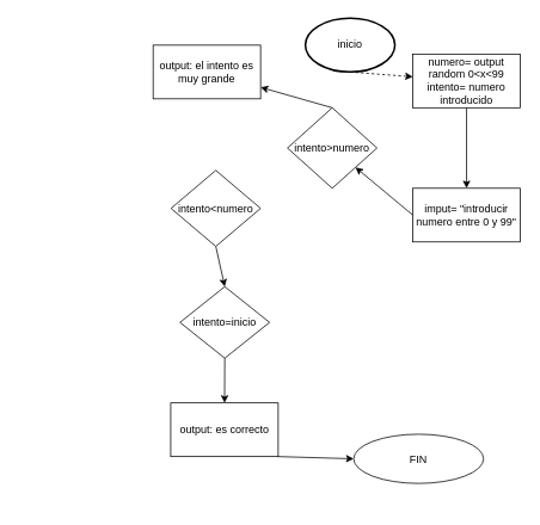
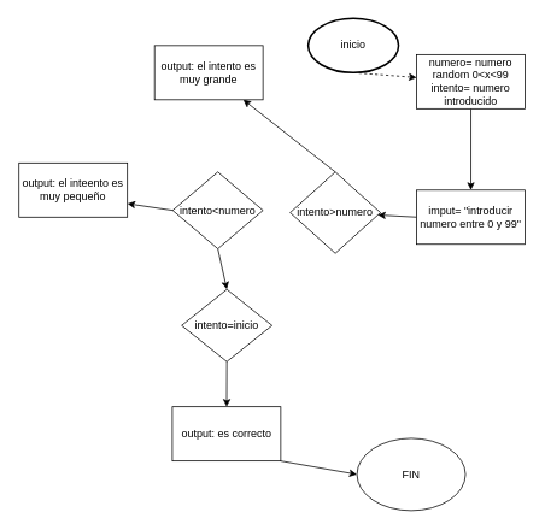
  <mxCell id="0" />
  <mxCell id="1" parent="0" />
  <mxCell id="2" style="edgeStyle=none;html=1;exitX=0.5;exitY=1;exitDx=0;exitDy=0;exitPerimeter=0;dashed=1;" parent="1" source="3" target="5" edge="1"><mxGeometry relative="1" as="geometry"><mxPoint x="390" y="150" as="targetPoint" /></mxGeometry></mxCell>
  <mxCell id="3" value="inicio" style="strokeWidth=2;html=1;shape=mxgraph.flowchart.start_1;whiteSpace=wrap;" parent="1" vertex="1"><mxGeometry x="340" y="20" width="100" height="60" as="geometry" /></mxCell>
  <mxCell id="4" style="edgeStyle=none;html=1;entryX=0.5;entryY=0;entryDx=0;entryDy=0;" parent="1" source="5" target="7" edge="1"><mxGeometry relative="1" as="geometry"><mxPoint x="390" y="220" as="targetPoint" /></mxGeometry></mxCell>
- <mxCell id="5" value="numero= output random 0&amp;lt;x&amp;lt;99&lt;br&gt;intento= numero introducido" style="rounded=0;whiteSpace=wrap;html=1;" parent="1" vertex="1"><mxGeometry x="460" y="60" width="120" height="60" as="geometry" /></mxCell>
+ <mxCell id="5" value="numero= numero random 0&amp;lt;x&amp;lt;99&lt;br&gt;intento= numero introducido" style="rounded=0;whiteSpace=wrap;html=1;" parent="1" vertex="1"><mxGeometry x="460" y="60" width="120" height="60" as="geometry" /></mxCell>
  <mxCell id="6" style="edgeStyle=none;html=1;exitX=0;exitY=0.5;exitDx=0;exitDy=0;" parent="1" source="7" target="9" edge="1"><mxGeometry relative="1" as="geometry"><mxPoint x="410" y="240" as="targetPoint" /></mxGeometry></mxCell>
  <mxCell id="7" value="imput= &quot;introducir numero entre 0 y 99&quot;" style="rounded=0;whiteSpace=wrap;html=1;" parent="1" vertex="1"><mxGeometry x="460" y="210" width="120" height="60" as="geometry" /></mxCell>
  <mxCell id="8" style="edgeStyle=none;html=1;exitX=0.5;exitY=0;exitDx=0;exitDy=0;" parent="1" source="9" target="15" edge="1"><mxGeometry relative="1" as="geometry"><mxPoint x="310" y="150" as="targetPoint" /></mxGeometry></mxCell>
- <mxCell id="9" value="intento&amp;gt;numero" style="rhombus;whiteSpace=wrap;html=1;" parent="1" vertex="1"><mxGeometry x="320" y="120" width="100" height="90" as="geometry" /></mxCell>
+ <mxCell id="9" value="intento&amp;gt;numero" style="rhombus;whiteSpace=wrap;html=1;" parent="1" vertex="1"><mxGeometry x="320" y="190" width="100" height="90" as="geometry" /></mxCell>
  <mxCell id="10" style="edgeStyle=none;html=1;exitX=0.5;exitY=1;exitDx=0;exitDy=0;entryX=0.5;entryY=0;entryDx=0;entryDy=0;" parent="1" source="12" target="14" edge="1"><mxGeometry relative="1" as="geometry" /></mxCell>
+ <mxCell id="11" style="edgeStyle=none;html=1;exitX=0;exitY=0.5;exitDx=0;exitDy=0;entryX=1;entryY=0.75;entryDx=0;entryDy=0;" parent="1" source="12" target="16" edge="1"><mxGeometry relative="1" as="geometry" /></mxCell>
  <mxCell id="12" value="intento&amp;lt;numero" style="rhombus;whiteSpace=wrap;html=1;" parent="1" vertex="1"><mxGeometry x="190" y="190" width="100" height="85" as="geometry" /></mxCell>
  <mxCell id="13" style="edgeStyle=none;html=1;exitX=0.5;exitY=1;exitDx=0;exitDy=0;" parent="1" source="14" target="18" edge="1"><mxGeometry relative="1" as="geometry"><mxPoint x="249.667" y="480" as="targetPoint" /></mxGeometry></mxCell>
  <mxCell id="14" value="intento=inicio" style="rhombus;whiteSpace=wrap;html=1;" parent="1" vertex="1"><mxGeometry x="200" y="320" width="100" height="80" as="geometry" /></mxCell>
  <mxCell id="15" value="output: el intento es muy grande" style="rounded=0;whiteSpace=wrap;html=1;" parent="1" vertex="1"><mxGeometry x="170" y="50" width="120" height="60" as="geometry" /></mxCell>
+ <mxCell id="16" value="output: el inteento es muy pequeño" style="rounded=0;whiteSpace=wrap;html=1;" parent="1" vertex="1"><mxGeometry x="20" y="180" width="120" height="60" as="geometry" /></mxCell>
  <mxCell id="17" style="edgeStyle=none;html=1;exitX=1;exitY=1;exitDx=0;exitDy=0;entryX=0;entryY=0.5;entryDx=0;entryDy=0;" parent="1" source="18" target="19" edge="1"><mxGeometry relative="1" as="geometry" /></mxCell>
  <mxCell id="18" value="output: es correcto" style="rounded=0;whiteSpace=wrap;html=1;" parent="1" vertex="1"><mxGeometry x="189.667" y="450" width="120" height="60" as="geometry" /></mxCell>
- <mxCell id="19" value="FIN" style="ellipse;whiteSpace=wrap;html=1;" parent="1" vertex="1"><mxGeometry x="394" y="485" width="145" height="55" as="geometry" /></mxCell>
+ <mxCell id="19" value="FIN" style="ellipse;whiteSpace=wrap;html=1;" parent="1" vertex="1"><mxGeometry x="394" y="485" width="120" height="80" as="geometry" /></mxCell>
